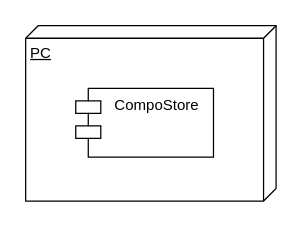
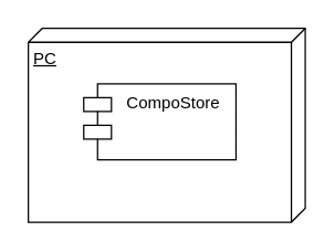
  <mxCell id="0" />
  <mxCell id="1" parent="0" />
  <mxCell id="2" value="PC" style="verticalAlign=top;align=left;spacingTop=8;spacingLeft=2;spacingRight=12;shape=cube;size=10;direction=south;fontStyle=4;html=1;whiteSpace=wrap;" parent="1" vertex="1"><mxGeometry x="20" y="20" width="200" height="140" as="geometry" /></mxCell>
- <mxCell id="3" value="CompoStore" style="shape=module;align=left;spacingLeft=20;align=center;verticalAlign=top;whiteSpace=wrap;html=1;" parent="1" vertex="1"><mxGeometry x="60" y="70" width="110" height="55" as="geometry" /></mxCell>
+ <mxCell id="3" value="CompoStore" style="shape=module;align=left;spacingLeft=20;align=center;verticalAlign=top;whiteSpace=wrap;html=1;" parent="1" vertex="1"><mxGeometry x="60" y="60" width="110" height="55" as="geometry" /></mxCell>
